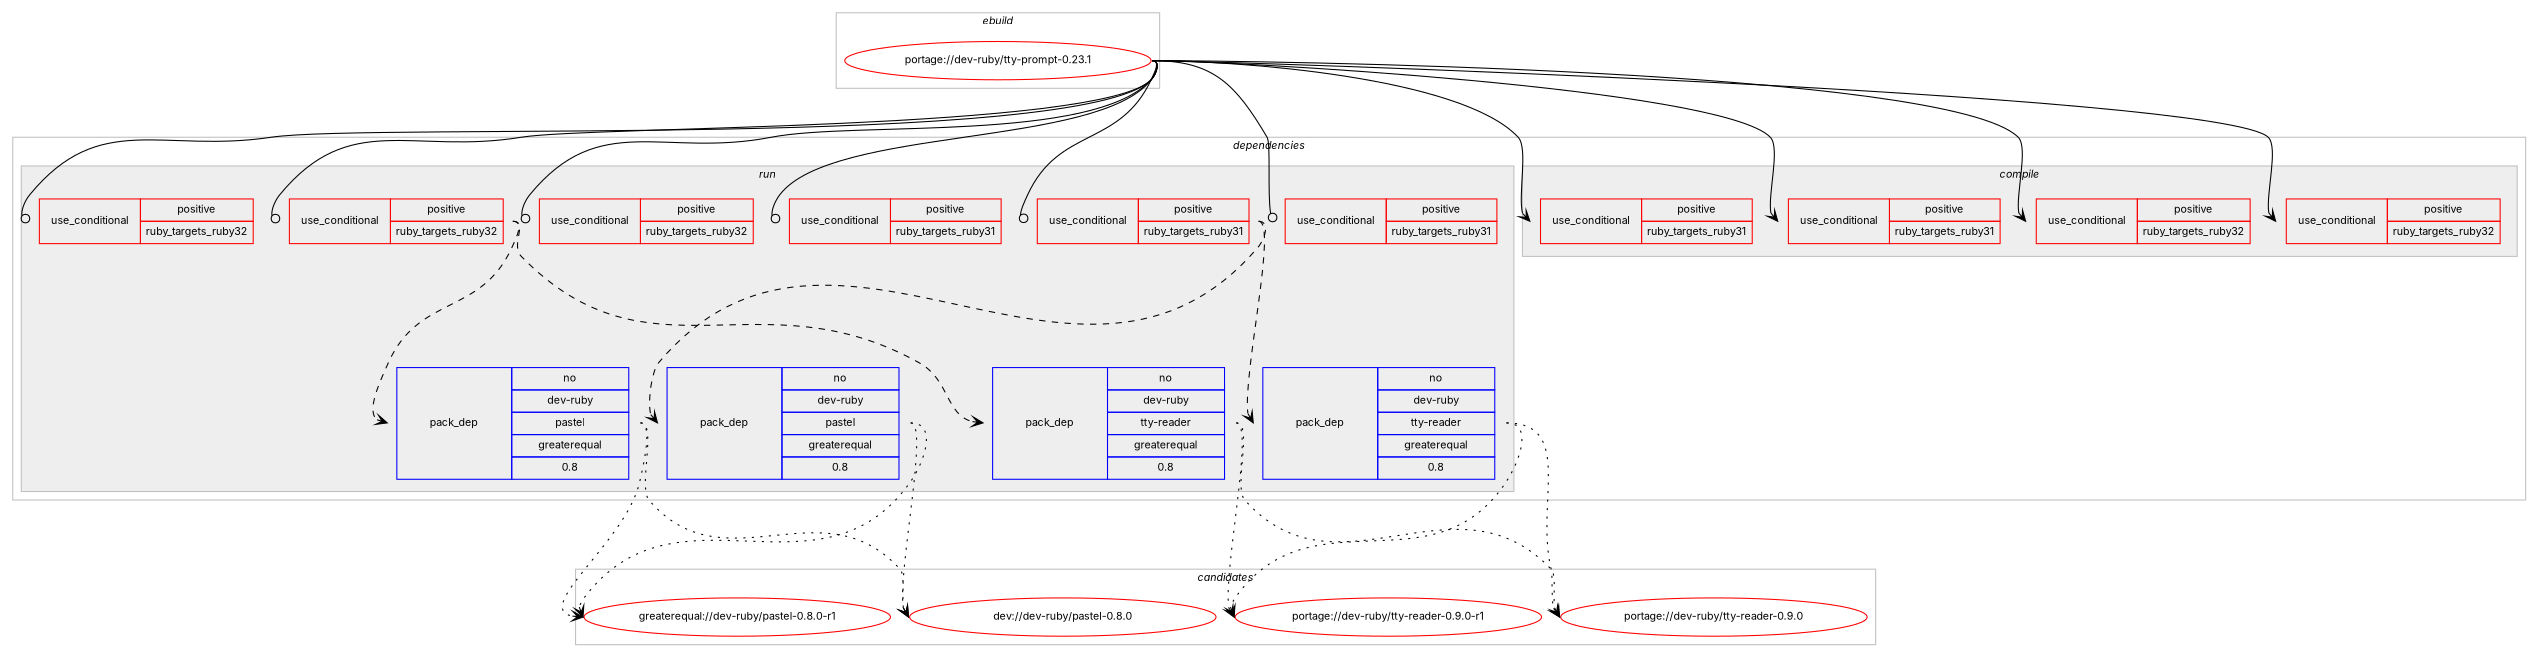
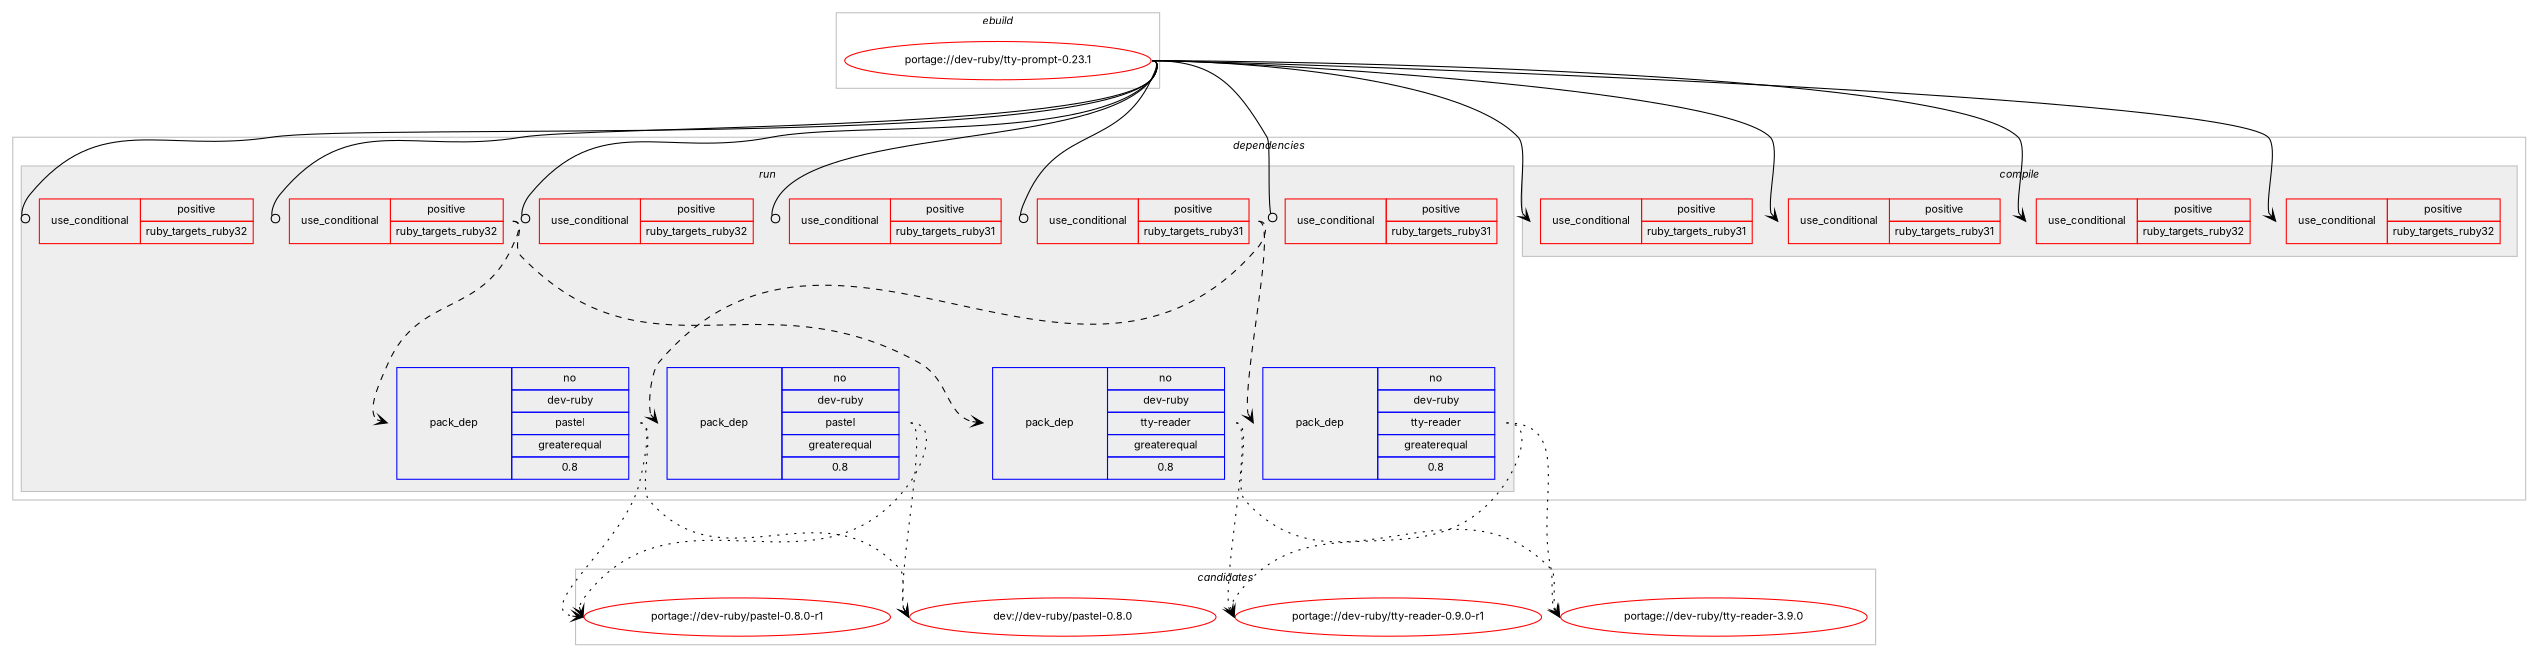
  digraph {
    compound=true
    concentrate=true
    fontname=Inter
    fontsize=10
    newrank=true
    rankdir=TB
    ranksep=1.5
    node [color=red fontname=Inter fontsize=10 shape=none]
    edge [arrowhead=vee fontname=Inter headport=w style=solid tailport=e weight=20]
    n1 [label="portage://dev-ruby/tty-prompt-0.23.1" width=4 shape=""]
    n2 [label=<<TABLE BORDER="0" CELLBORDER="1" CELLSPACING="0" CELLPADDING="4"><TR><TD ROWSPAN="3" CELLPADDING="10">use_conditional</TD></TR><TR><TD>positive</TD></TR><TR><TD>ruby_targets_ruby31</TD></TR></TABLE>>]
    n3 [label=<<TABLE BORDER="0" CELLBORDER="1" CELLSPACING="0" CELLPADDING="4"><TR><TD ROWSPAN="3" CELLPADDING="10">use_conditional</TD></TR><TR><TD>positive</TD></TR><TR><TD>ruby_targets_ruby31</TD></TR></TABLE>>]
    n4 [label=<<TABLE BORDER="0" CELLBORDER="1" CELLSPACING="0" CELLPADDING="4"><TR><TD ROWSPAN="3" CELLPADDING="10">use_conditional</TD></TR><TR><TD>positive</TD></TR><TR><TD>ruby_targets_ruby32</TD></TR></TABLE>>]
    n5 [label=<<TABLE BORDER="0" CELLBORDER="1" CELLSPACING="0" CELLPADDING="4"><TR><TD ROWSPAN="3" CELLPADDING="10">use_conditional</TD></TR><TR><TD>positive</TD></TR><TR><TD>ruby_targets_ruby32</TD></TR></TABLE>>]
    n6 [label=<<TABLE BORDER="0" CELLBORDER="1" CELLSPACING="0" CELLPADDING="4"><TR><TD ROWSPAN="3" CELLPADDING="10">use_conditional</TD></TR><TR><TD>positive</TD></TR><TR><TD>ruby_targets_ruby31</TD></TR></TABLE>>]
    n7 [color=blue label=<<TABLE BORDER="0" CELLBORDER="1" CELLSPACING="0" CELLPADDING="4" WIDTH="220"><TR><TD ROWSPAN="6" CELLPADDING="30">pack_dep</TD></TR><TR><TD WIDTH="110">no</TD></TR><TR><TD>dev-ruby</TD></TR><TR><TD>pastel</TD></TR><TR><TD>greaterequal</TD></TR><TR><TD>0.8</TD></TR></TABLE>>]
    n8 [color=blue label=<<TABLE BORDER="0" CELLBORDER="1" CELLSPACING="0" CELLPADDING="4" WIDTH="220"><TR><TD ROWSPAN="6" CELLPADDING="30">pack_dep</TD></TR><TR><TD WIDTH="110">no</TD></TR><TR><TD>dev-ruby</TD></TR><TR><TD>tty-reader</TD></TR><TR><TD>greaterequal</TD></TR><TR><TD>0.8</TD></TR></TABLE>>]
    n9 [label=<<TABLE BORDER="0" CELLBORDER="1" CELLSPACING="0" CELLPADDING="4"><TR><TD ROWSPAN="3" CELLPADDING="10">use_conditional</TD></TR><TR><TD>positive</TD></TR><TR><TD>ruby_targets_ruby31</TD></TR></TABLE>>]
    n10 [label=<<TABLE BORDER="0" CELLBORDER="1" CELLSPACING="0" CELLPADDING="4"><TR><TD ROWSPAN="3" CELLPADDING="10">use_conditional</TD></TR><TR><TD>positive</TD></TR><TR><TD>ruby_targets_ruby31</TD></TR></TABLE>>]
    n11 [label=<<TABLE BORDER="0" CELLBORDER="1" CELLSPACING="0" CELLPADDING="4"><TR><TD ROWSPAN="3" CELLPADDING="10">use_conditional</TD></TR><TR><TD>positive</TD></TR><TR><TD>ruby_targets_ruby32</TD></TR></TABLE>>]
    n12 [color=blue label=<<TABLE BORDER="0" CELLBORDER="1" CELLSPACING="0" CELLPADDING="4" WIDTH="220"><TR><TD ROWSPAN="6" CELLPADDING="30">pack_dep</TD></TR><TR><TD WIDTH="110">no</TD></TR><TR><TD>dev-ruby</TD></TR><TR><TD>pastel</TD></TR><TR><TD>greaterequal</TD></TR><TR><TD>0.8</TD></TR></TABLE>>]
    n13 [color=blue label=<<TABLE BORDER="0" CELLBORDER="1" CELLSPACING="0" CELLPADDING="4" WIDTH="220"><TR><TD ROWSPAN="6" CELLPADDING="30">pack_dep</TD></TR><TR><TD WIDTH="110">no</TD></TR><TR><TD>dev-ruby</TD></TR><TR><TD>tty-reader</TD></TR><TR><TD>greaterequal</TD></TR><TR><TD>0.8</TD></TR></TABLE>>]
    n14 [label=<<TABLE BORDER="0" CELLBORDER="1" CELLSPACING="0" CELLPADDING="4"><TR><TD ROWSPAN="3" CELLPADDING="10">use_conditional</TD></TR><TR><TD>positive</TD></TR><TR><TD>ruby_targets_ruby32</TD></TR></TABLE>>]
    n15 [label=<<TABLE BORDER="0" CELLBORDER="1" CELLSPACING="0" CELLPADDING="4"><TR><TD ROWSPAN="3" CELLPADDING="10">use_conditional</TD></TR><TR><TD>positive</TD></TR><TR><TD>ruby_targets_ruby32</TD></TR></TABLE>>]
    n16 [label="dev://dev-ruby/pastel-0.8.0" width=4 shape=""]
-   n17 [label="greaterequal://dev-ruby/pastel-0.8.0-r1" width=4 shape=""]
-   n18 [label="portage://dev-ruby/tty-reader-0.9.0" width=4 shape=""]
+   n17 [label="portage://dev-ruby/pastel-0.8.0-r1" width=4 shape=""]
+   n18 [label="portage://dev-ruby/tty-reader-3.9.0" width=4 shape=""]
    n19 [label="portage://dev-ruby/tty-reader-0.9.0-r1" width=4 shape=""]
    subgraph cluster_1 {
      color=gray
      label=<<i>ebuild</i>>
      rank=same
      n1
    }
    subgraph cluster_2 {
      color=gray
      label=<<i>dependencies</i>>
      subgraph cluster_3 {
        color=gray
        fillcolor="#eeeeee"
        label=<<i>compile</i>>
        style=filled
        subgraph sub_4 {
          color=gray
          fillcolor="#eeeeee"
          label=<<i>compile</i>>
          style=filled
          n2
        }
        subgraph sub_5 {
          color=gray
          fillcolor="#eeeeee"
          label=<<i>compile</i>>
          style=filled
          n3
        }
        subgraph sub_6 {
          color=gray
          fillcolor="#eeeeee"
          label=<<i>compile</i>>
          style=filled
          n4
        }
        subgraph sub_7 {
          color=gray
          fillcolor="#eeeeee"
          label=<<i>compile</i>>
          style=filled
          n5
        }
      }
      subgraph cluster_8 {
        color=gray
        fillcolor="#eeeeee"
        label=<<i>compile and run</i>>
        style=filled
      }
      subgraph cluster_9 {
        color=gray
        fillcolor="#eeeeee"
        label=<<i>run</i>>
        style=filled
        subgraph sub_10 {
          color=gray
          fillcolor="#eeeeee"
          label=<<i>run</i>>
          style=filled
          n6
        }
        subgraph sub_11 {
          color=gray
          fillcolor="#eeeeee"
          label=<<i>run</i>>
          style=filled
          n9
          subgraph sub_12 {
            color=gray
            fillcolor="#eeeeee"
            label=<<i>run</i>>
            style=filled
            n7
          }
          subgraph sub_13 {
            color=gray
            fillcolor="#eeeeee"
            label=<<i>run</i>>
            style=filled
            n8
          }
        }
        subgraph sub_14 {
          color=gray
          fillcolor="#eeeeee"
          label=<<i>run</i>>
          style=filled
          n10
        }
        subgraph sub_15 {
          color=gray
          fillcolor="#eeeeee"
          label=<<i>run</i>>
          style=filled
          n11
        }
        subgraph sub_16 {
          color=gray
          fillcolor="#eeeeee"
          label=<<i>run</i>>
          style=filled
          n14
          subgraph sub_17 {
            color=gray
            fillcolor="#eeeeee"
            label=<<i>run</i>>
            style=filled
            n12
          }
          subgraph sub_18 {
            color=gray
            fillcolor="#eeeeee"
            label=<<i>run</i>>
            style=filled
            n13
          }
        }
        subgraph sub_19 {
          color=gray
          fillcolor="#eeeeee"
          label=<<i>run</i>>
          style=filled
          n15
        }
      }
    }
    subgraph cluster_20 {
      color=gray
      label=<<i>candidates</i>>
      rank=same
      subgraph sub_21 {
        color=black
        label=<<i>candidates</i>>
        nodesep=1
        rank=same
        n16
        n17
      }
      subgraph sub_22 {
        color=black
        label=<<i>candidates</i>>
        nodesep=1
        rank=same
        n18
        n19
      }
      subgraph sub_23 {
        color=black
        label=<<i>candidates</i>>
        nodesep=1
        rank=same
        n16
        n17
      }
      subgraph sub_24 {
        color=black
        label=<<i>candidates</i>>
        nodesep=1
        rank=same
        n18
        n19
      }
    }
    n1 -> n2
    n1 -> n3
    n1 -> n4
    n1 -> n5
    n1 -> n6 [arrowhead=odot]
    n1 -> n9 [arrowhead=odot]
    n1 -> n10 [arrowhead=odot]
    n1 -> n11 [arrowhead=odot]
    n1 -> n14 [arrowhead=odot]
    n1 -> n15 [arrowhead=odot]
    n7 -> n16 [style=dotted weight=100]
    n7 -> n17 [style=dotted weight=100]
    n8 -> n18 [style=dotted weight=100]
    n8 -> n19 [style=dotted weight=100]
    n9 -> n7 [style=dashed]
    n9 -> n8 [style=dashed]
    n12 -> n16 [style=dotted weight=100]
    n12 -> n17 [style=dotted weight=100]
    n13 -> n18 [style=dotted weight=100]
    n13 -> n19 [style=dotted weight=100]
    n14 -> n12 [style=dashed]
    n14 -> n13 [style=dashed]
  }
